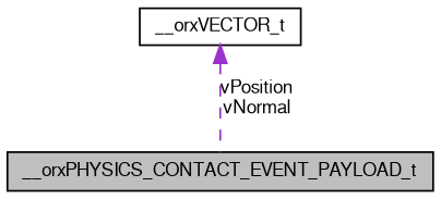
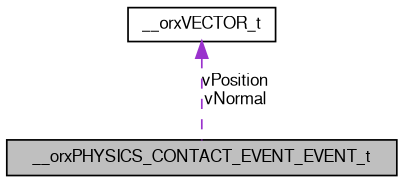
  digraph {
    node [color=black fontname=FreeSans fontsize=10 shape=record]
-   n1 [fillcolor=grey75 fontcolor=black height=0.2 label=__orxPHYSICS_CONTACT_EVENT_PAYLOAD_t style=filled width=0.4]
+   n1 [fillcolor=grey75 fontcolor=black height=0.2 label=__orxPHYSICS_CONTACT_EVENT_EVENT_t style=filled width=0.4]
    n2 [height=0.2 label=__orxVECTOR_t width=0.4]
    n2 -> n1 [color=darkorchid3 dir=back fontname=FreeSans fontsize=10 label="vPosition\nvNormal" labelfontname=FreeSans labelfontsize=10 style=dashed]
  }
